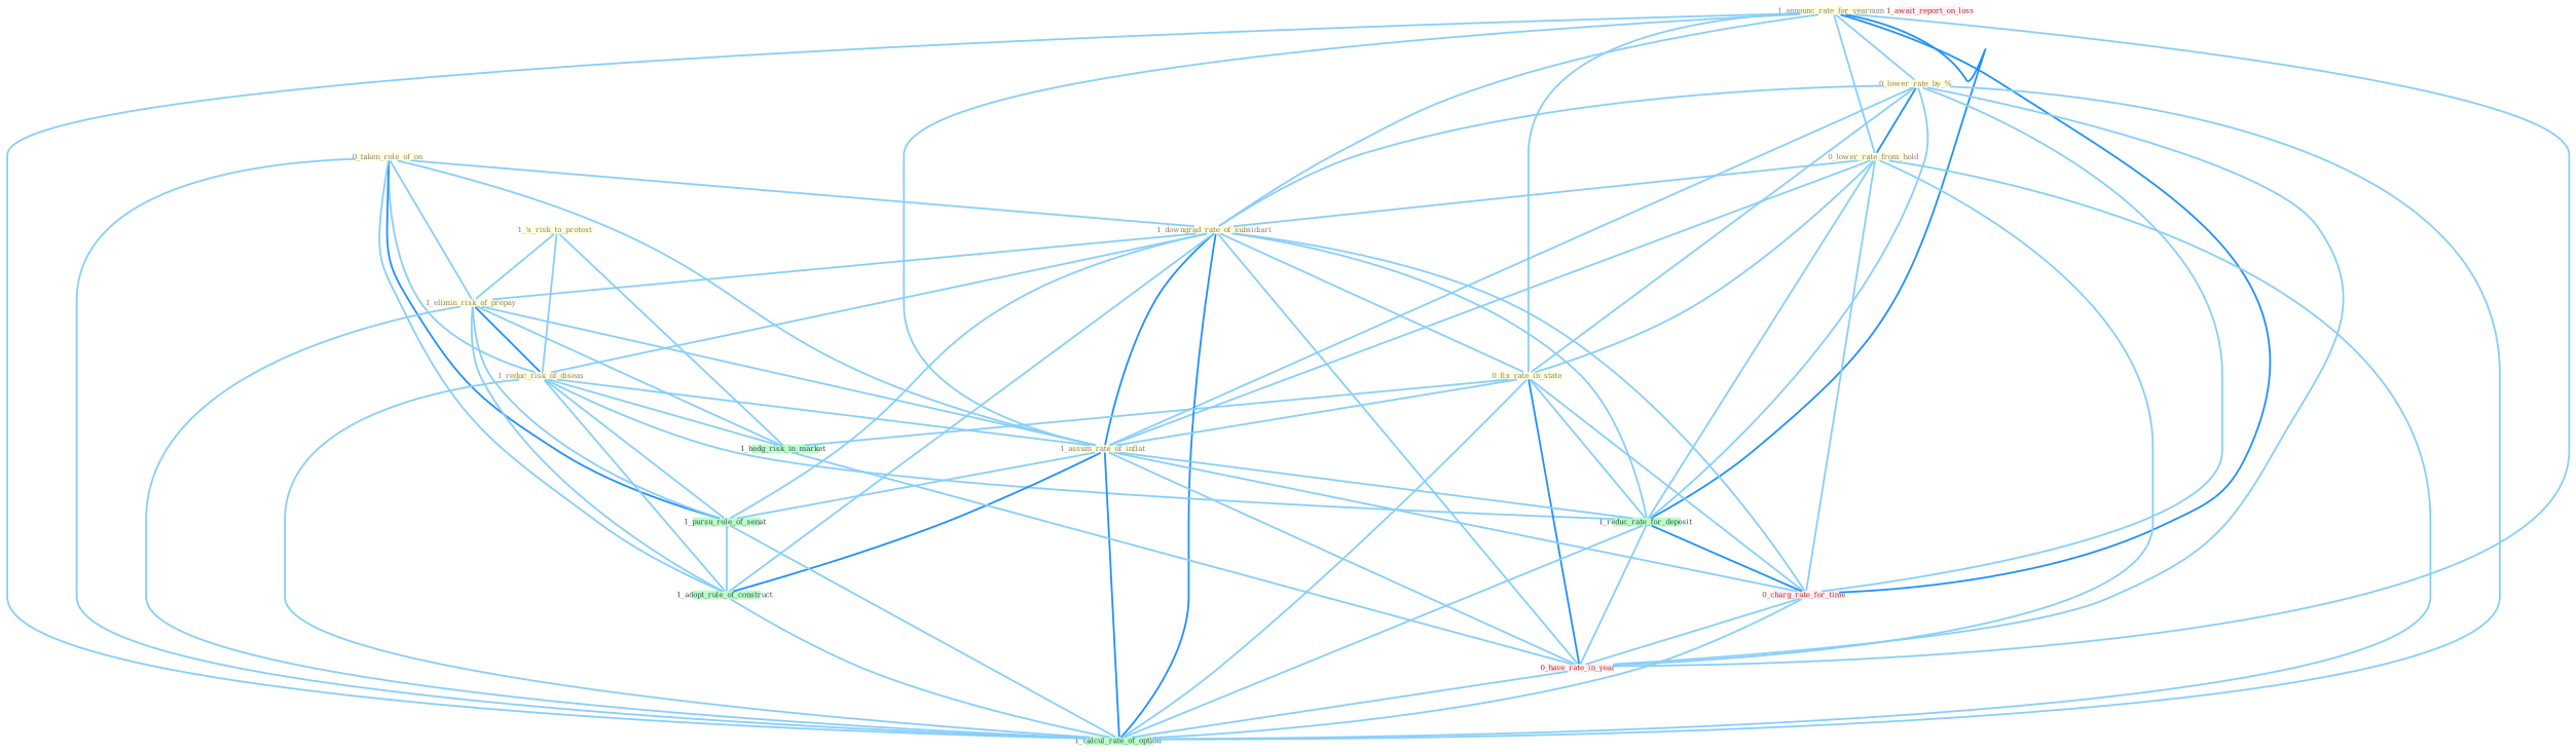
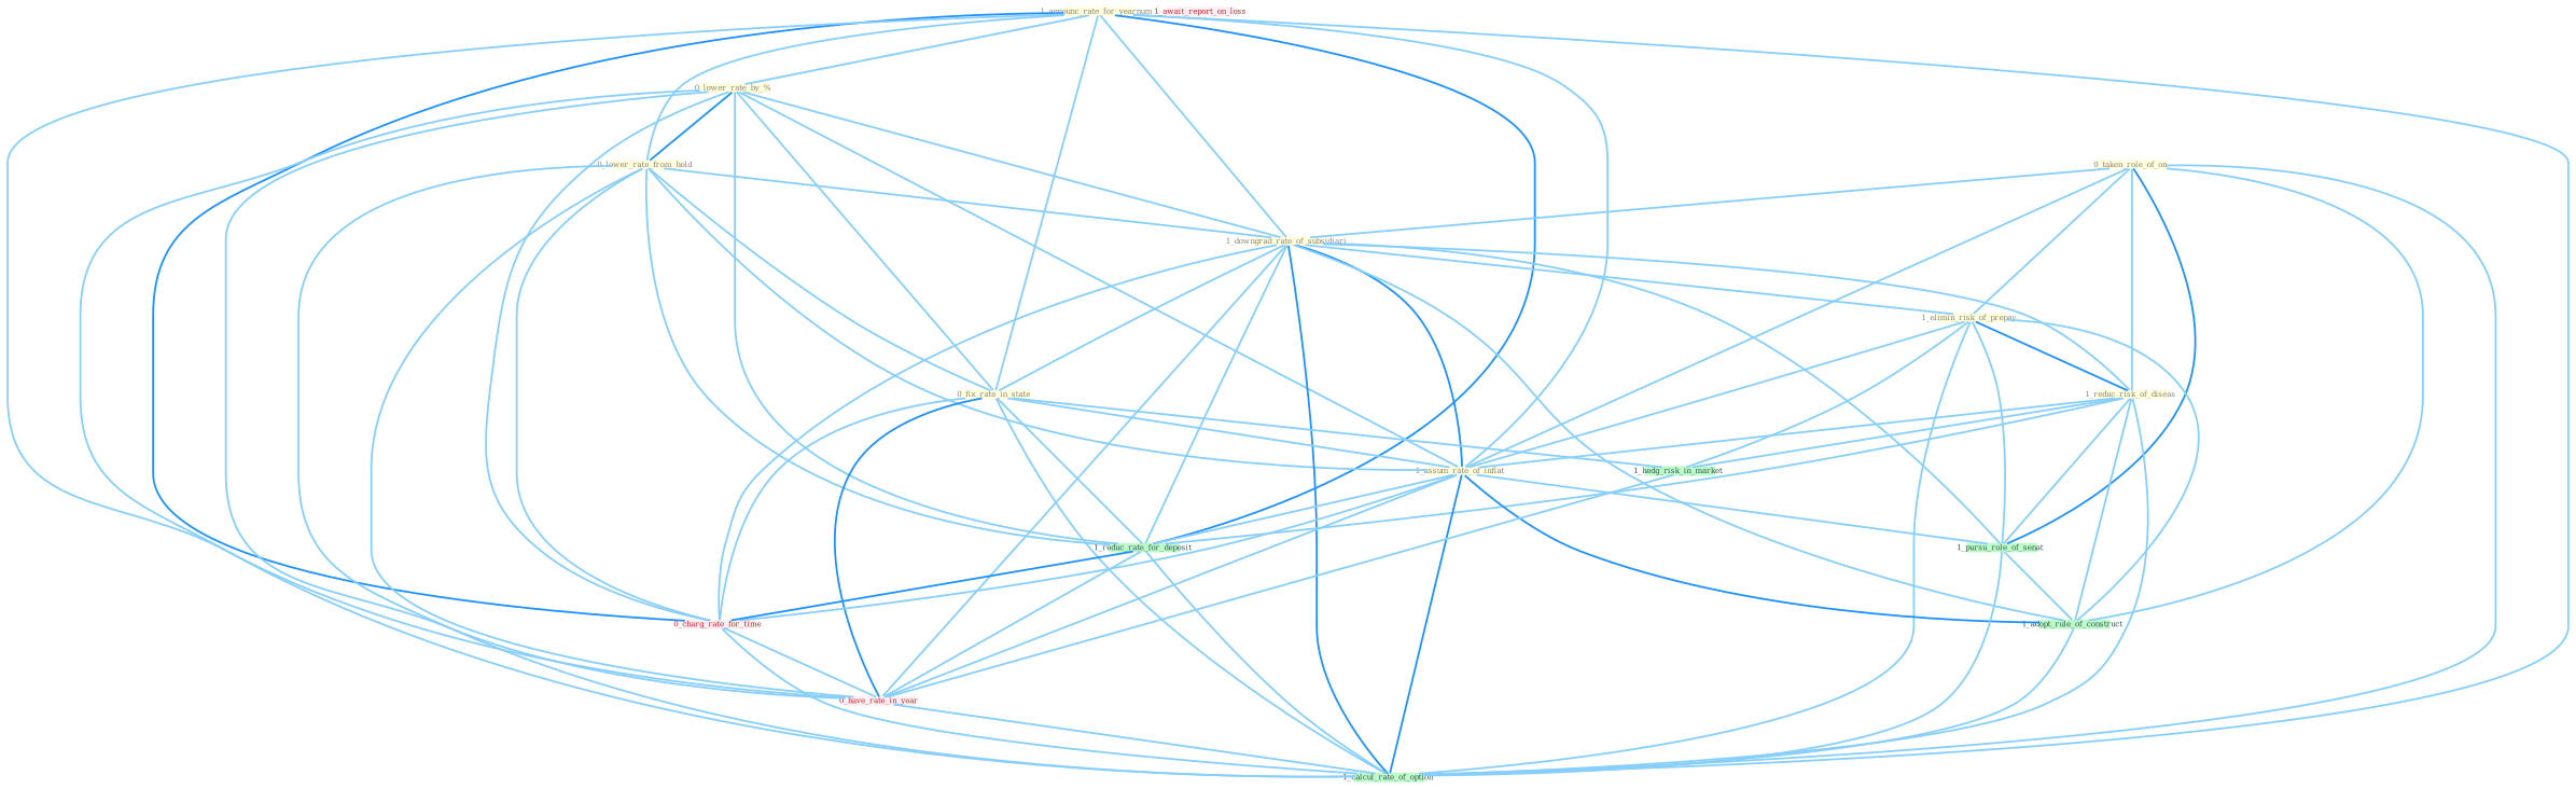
  graph {
    node [color="#ffffe0" fixedsize=true fontcolor="#8b7d6b" fontsize=4 shape=polygon style=filled]
    edge [color="#87cefa" w=1]
    "1_announc_rate_for_yearnum " [height=.06 width=.5]
-   "1_'s_risk_to_protest " [height=.06 width=.5]
    "0_lower_rate_by_% " [height=.06 width=.5]
    "0_taken_role_of_on " [height=.06 width=.5]
    "0_lower_rate_from_hold " [height=.06 width=.5]
    "1_downgrad_rate_of_subsidiari " [height=.06 width=.5]
    "1_elimin_risk_of_prepay " [height=.06 width=.5]
    "1_reduc_risk_of_diseas " [height=.06 width=.5]
    "0_fix_rate_in_state " [height=.06 width=.5]
    "1_assum_rate_of_inflat " [height=.06 width=.5]
    "1_await_report_on_loss " [color="#fff0f5" fontcolor="#b22222" height=.06 width=.5]
    "0_charg_rate_for_time " [color="#fff0f5" fontcolor="#b22222" height=.06 width=.5]
    "0_have_rate_in_year " [color="#fff0f5" fontcolor="#b22222" height=.06 width=.5]
    "1_reduc_rate_for_deposit " [color="#BDFCC9" fontcolor="#2f4f4f" height=.06 width=.5]
    "1_calcul_rate_of_option " [color="#BDFCC9" fontcolor="#2f4f4f" height=.06 width=.5]
    "1_hedg_risk_in_market " [color="#BDFCC9" fontcolor="#2f4f4f" height=.06 width=.5]
    "1_pursu_role_of_senat " [color="#BDFCC9" fontcolor="#2f4f4f" height=.06 width=.5]
    "1_adopt_rule_of_construct " [color="#BDFCC9" fontcolor="#2f4f4f" height=.06 width=.5]
    subgraph sub_1 {
      "1_announc_rate_for_yearnum "
-     "1_'s_risk_to_protest "
      "0_lower_rate_by_% "
      "0_taken_role_of_on "
      "0_lower_rate_from_hold "
      "1_downgrad_rate_of_subsidiari "
      "1_elimin_risk_of_prepay "
      "1_reduc_risk_of_diseas "
      "0_fix_rate_in_state "
      "1_assum_rate_of_inflat "
    }
    subgraph sub_2 {
      "1_await_report_on_loss "
      "0_charg_rate_for_time "
      "0_have_rate_in_year "
    }
    "1_announc_rate_for_yearnum " -- "0_lower_rate_by_% "
    "1_announc_rate_for_yearnum " -- "0_lower_rate_from_hold "
    "1_announc_rate_for_yearnum " -- "1_downgrad_rate_of_subsidiari "
    "1_announc_rate_for_yearnum " -- "0_fix_rate_in_state "
    "1_announc_rate_for_yearnum " -- "1_assum_rate_of_inflat "
    "1_announc_rate_for_yearnum " -- "0_charg_rate_for_time " [color="#1e90ff" w=2]
    "1_announc_rate_for_yearnum " -- "0_have_rate_in_year "
    "1_announc_rate_for_yearnum " -- "1_reduc_rate_for_deposit " [color="#1e90ff" w=2]
    "1_announc_rate_for_yearnum " -- "1_calcul_rate_of_option "
-   "1_'s_risk_to_protest " -- "1_elimin_risk_of_prepay "
-   "1_'s_risk_to_protest " -- "1_reduc_risk_of_diseas "
-   "1_'s_risk_to_protest " -- "1_hedg_risk_in_market "
    "0_lower_rate_by_% " -- "0_lower_rate_from_hold " [color="#1e90ff" w=2]
    "0_lower_rate_by_% " -- "1_downgrad_rate_of_subsidiari "
    "0_lower_rate_by_% " -- "0_fix_rate_in_state "
    "0_lower_rate_by_% " -- "1_assum_rate_of_inflat "
    "0_lower_rate_by_% " -- "0_charg_rate_for_time "
    "0_lower_rate_by_% " -- "0_have_rate_in_year "
    "0_lower_rate_by_% " -- "1_reduc_rate_for_deposit "
    "0_lower_rate_by_% " -- "1_calcul_rate_of_option "
    "0_taken_role_of_on " -- "1_downgrad_rate_of_subsidiari "
    "0_taken_role_of_on " -- "1_elimin_risk_of_prepay "
    "0_taken_role_of_on " -- "1_reduc_risk_of_diseas "
    "0_taken_role_of_on " -- "1_assum_rate_of_inflat "
    "0_taken_role_of_on " -- "1_calcul_rate_of_option "
    "0_taken_role_of_on " -- "1_pursu_role_of_senat " [color="#1e90ff" w=2]
    "0_taken_role_of_on " -- "1_adopt_rule_of_construct "
    "0_lower_rate_from_hold " -- "1_downgrad_rate_of_subsidiari "
    "0_lower_rate_from_hold " -- "0_fix_rate_in_state "
    "0_lower_rate_from_hold " -- "1_assum_rate_of_inflat "
    "0_lower_rate_from_hold " -- "0_charg_rate_for_time "
    "0_lower_rate_from_hold " -- "0_have_rate_in_year "
    "0_lower_rate_from_hold " -- "1_reduc_rate_for_deposit "
    "0_lower_rate_from_hold " -- "1_calcul_rate_of_option "
    "1_downgrad_rate_of_subsidiari " -- "1_elimin_risk_of_prepay "
    "1_downgrad_rate_of_subsidiari " -- "1_reduc_risk_of_diseas "
    "1_downgrad_rate_of_subsidiari " -- "0_fix_rate_in_state "
    "1_downgrad_rate_of_subsidiari " -- "1_assum_rate_of_inflat " [color="#1e90ff" w=2]
    "1_downgrad_rate_of_subsidiari " -- "0_charg_rate_for_time "
    "1_downgrad_rate_of_subsidiari " -- "0_have_rate_in_year "
    "1_downgrad_rate_of_subsidiari " -- "1_reduc_rate_for_deposit "
    "1_downgrad_rate_of_subsidiari " -- "1_calcul_rate_of_option " [color="#1e90ff" w=2]
    "1_downgrad_rate_of_subsidiari " -- "1_pursu_role_of_senat "
    "1_downgrad_rate_of_subsidiari " -- "1_adopt_rule_of_construct "
    "1_elimin_risk_of_prepay " -- "1_reduc_risk_of_diseas " [color="#1e90ff" w=2]
    "1_elimin_risk_of_prepay " -- "1_assum_rate_of_inflat "
    "1_elimin_risk_of_prepay " -- "1_calcul_rate_of_option "
    "1_elimin_risk_of_prepay " -- "1_hedg_risk_in_market "
    "1_elimin_risk_of_prepay " -- "1_pursu_role_of_senat "
    "1_elimin_risk_of_prepay " -- "1_adopt_rule_of_construct "
    "1_reduc_risk_of_diseas " -- "1_assum_rate_of_inflat "
    "1_reduc_risk_of_diseas " -- "1_reduc_rate_for_deposit "
    "1_reduc_risk_of_diseas " -- "1_calcul_rate_of_option "
    "1_reduc_risk_of_diseas " -- "1_hedg_risk_in_market "
    "1_reduc_risk_of_diseas " -- "1_pursu_role_of_senat "
    "1_reduc_risk_of_diseas " -- "1_adopt_rule_of_construct "
    "0_fix_rate_in_state " -- "1_assum_rate_of_inflat "
    "0_fix_rate_in_state " -- "0_charg_rate_for_time "
    "0_fix_rate_in_state " -- "0_have_rate_in_year " [color="#1e90ff" w=2]
    "0_fix_rate_in_state " -- "1_reduc_rate_for_deposit "
    "0_fix_rate_in_state " -- "1_calcul_rate_of_option "
    "0_fix_rate_in_state " -- "1_hedg_risk_in_market "
    "1_assum_rate_of_inflat " -- "0_charg_rate_for_time "
    "1_assum_rate_of_inflat " -- "0_have_rate_in_year "
    "1_assum_rate_of_inflat " -- "1_reduc_rate_for_deposit "
    "1_assum_rate_of_inflat " -- "1_calcul_rate_of_option " [color="#1e90ff" w=2]
    "1_assum_rate_of_inflat " -- "1_pursu_role_of_senat "
    "1_assum_rate_of_inflat " -- "1_adopt_rule_of_construct " [color="#1e90ff"]
    "0_charg_rate_for_time " -- "0_have_rate_in_year "
    "0_charg_rate_for_time " -- "1_calcul_rate_of_option "
    "0_have_rate_in_year " -- "1_calcul_rate_of_option "
    "1_reduc_rate_for_deposit " -- "0_charg_rate_for_time " [color="#1e90ff" w=2]
    "1_reduc_rate_for_deposit " -- "0_have_rate_in_year "
    "1_reduc_rate_for_deposit " -- "1_calcul_rate_of_option "
    "1_hedg_risk_in_market " -- "0_have_rate_in_year "
    "1_pursu_role_of_senat " -- "1_calcul_rate_of_option "
    "1_pursu_role_of_senat " -- "1_adopt_rule_of_construct "
    "1_adopt_rule_of_construct " -- "1_calcul_rate_of_option "
  }
